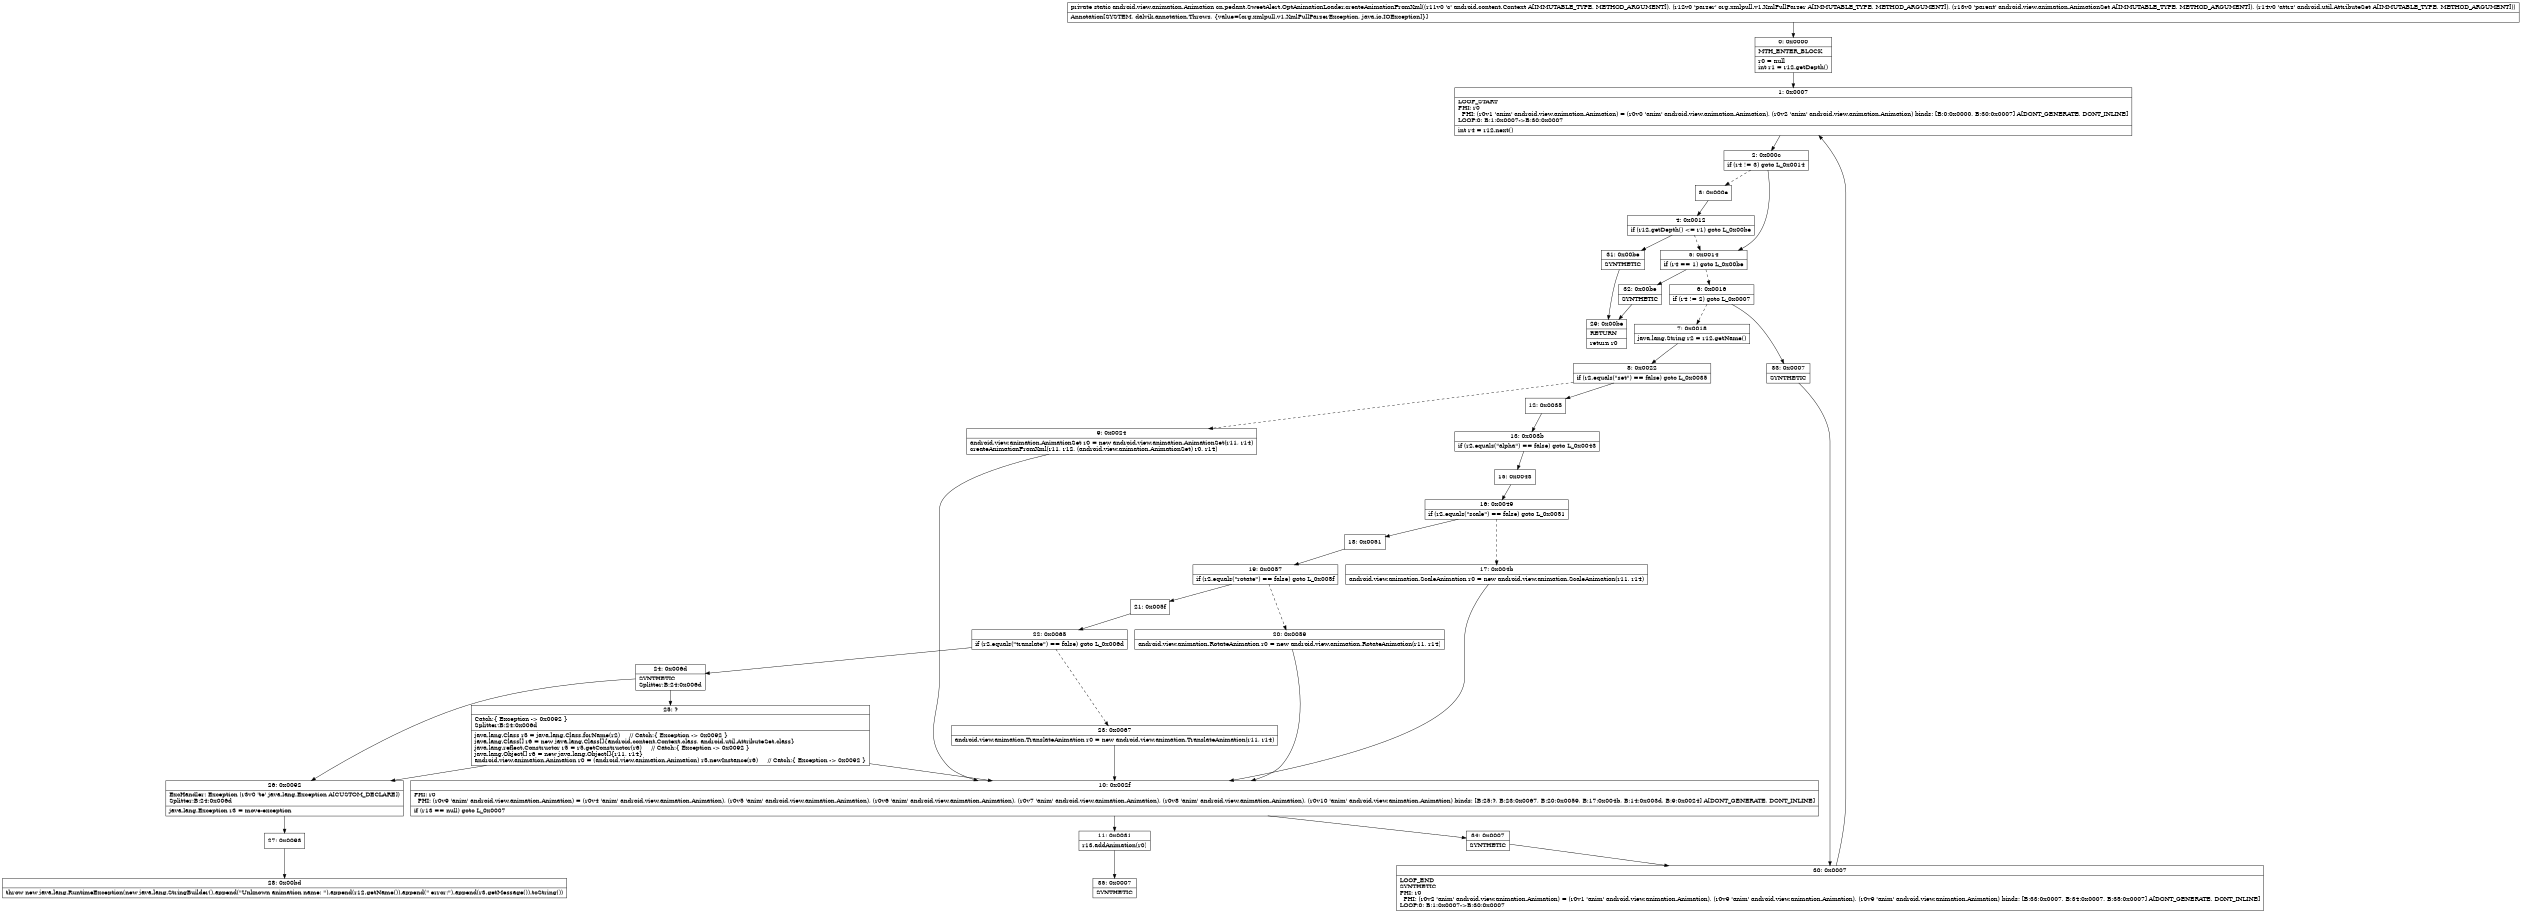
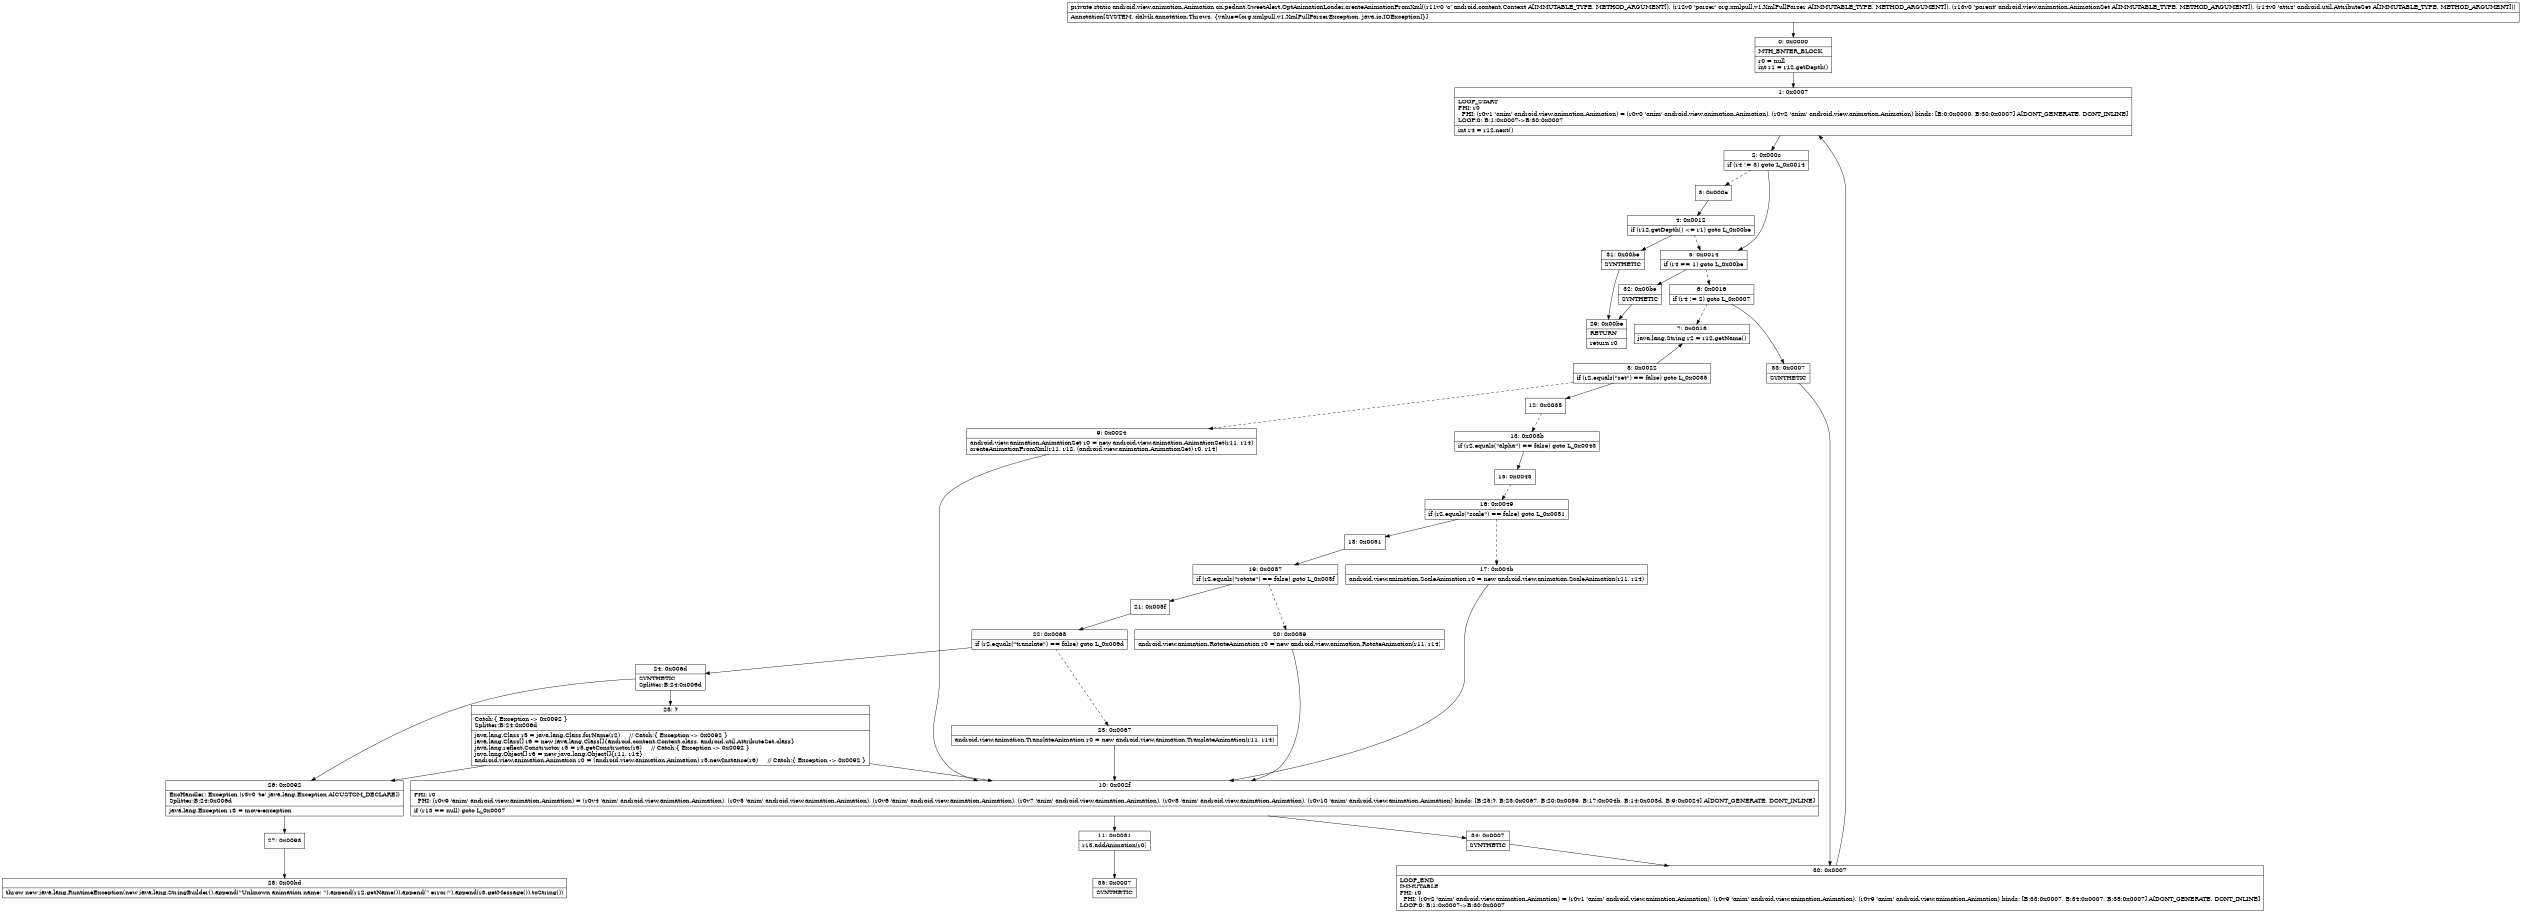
  digraph {
    node [shape=record]
    n1 [label="{0\:\ 0x0000|MTH_ENTER_BLOCK\l|r0 = null\lint r1 = r12.getDepth()\l}"]
    n2 [label="{1\:\ 0x0007|LOOP_START\lPHI: r0 \l  PHI: (r0v1 'anim' android.view.animation.Animation) = (r0v0 'anim' android.view.animation.Animation), (r0v2 'anim' android.view.animation.Animation) binds: [B:0:0x0000, B:30:0x0007] A[DONT_GENERATE, DONT_INLINE]\lLOOP:0: B:1:0x0007\-\>B:30:0x0007\l|int r4 = r12.next()\l}"]
    n3 [label="{2\:\ 0x000c|if (r4 != 3) goto L_0x0014\l}"]
    n4 [label="{3\:\ 0x000e}"]
    n5 [label="{5\:\ 0x0014|if (r4 == 1) goto L_0x00be\l}"]
    n6 [label="{4\:\ 0x0012|if (r12.getDepth() \<= r1) goto L_0x00be\l}"]
    n7 [label="{6\:\ 0x0016|if (r4 != 2) goto L_0x0007\l}"]
    n8 [label="{32\:\ 0x00be|SYNTHETIC\l}"]
    n9 [label="{31\:\ 0x00be|SYNTHETIC\l}"]
    n10 [label="{29\:\ 0x00be|RETURN\l|return r0\l}"]
    n11 [label="{7\:\ 0x0018|java.lang.String r2 = r12.getName()\l}"]
    n12 [label="{33\:\ 0x0007|SYNTHETIC\l}"]
    n13 [label="{8\:\ 0x0022|if (r2.equals(\"set\") == false) goto L_0x0035\l}"]
-   n14 [label="{30\:\ 0x0007|LOOP_END\lSYNTHETIC\lPHI: r0 \l  PHI: (r0v2 'anim' android.view.animation.Animation) = (r0v1 'anim' android.view.animation.Animation), (r0v9 'anim' android.view.animation.Animation), (r0v9 'anim' android.view.animation.Animation) binds: [B:33:0x0007, B:34:0x0007, B:35:0x0007] A[DONT_GENERATE, DONT_INLINE]\lLOOP:0: B:1:0x0007\-\>B:30:0x0007\l}"]
+   n14 [label="{30\:\ 0x0007|LOOP_END\lIMMUTABLE\lPHI: r0 \l  PHI: (r0v2 'anim' android.view.animation.Animation) = (r0v1 'anim' android.view.animation.Animation), (r0v9 'anim' android.view.animation.Animation), (r0v9 'anim' android.view.animation.Animation) binds: [B:33:0x0007, B:34:0x0007, B:35:0x0007] A[DONT_GENERATE, DONT_INLINE]\lLOOP:0: B:1:0x0007\-\>B:30:0x0007\l}"]
    n15 [label="{9\:\ 0x0024|android.view.animation.AnimationSet r0 = new android.view.animation.AnimationSet(r11, r14)\lcreateAnimationFromXml(r11, r12, (android.view.animation.AnimationSet) r0, r14)\l}"]
    n16 [label="{12\:\ 0x0035}"]
    n17 [label="{10\:\ 0x002f|PHI: r0 \l  PHI: (r0v9 'anim' android.view.animation.Animation) = (r0v4 'anim' android.view.animation.Animation), (r0v5 'anim' android.view.animation.Animation), (r0v6 'anim' android.view.animation.Animation), (r0v7 'anim' android.view.animation.Animation), (r0v8 'anim' android.view.animation.Animation), (r0v10 'anim' android.view.animation.Animation) binds: [B:25:?, B:23:0x0067, B:20:0x0059, B:17:0x004b, B:14:0x003d, B:9:0x0024] A[DONT_GENERATE, DONT_INLINE]\l|if (r13 == null) goto L_0x0007\l}"]
    n18 [label="{13\:\ 0x003b|if (r2.equals(\"alpha\") == false) goto L_0x0043\l}"]
    n19 [label="{11\:\ 0x0031|r13.addAnimation(r0)\l}"]
    n20 [label="{34\:\ 0x0007|SYNTHETIC\l}"]
    n21 [label="{35\:\ 0x0007|SYNTHETIC\l}"]
    n22 [label="{15\:\ 0x0043}"]
    n23 [label="{16\:\ 0x0049|if (r2.equals(\"scale\") == false) goto L_0x0051\l}"]
    n24 [label="{17\:\ 0x004b|android.view.animation.ScaleAnimation r0 = new android.view.animation.ScaleAnimation(r11, r14)\l}"]
    n25 [label="{18\:\ 0x0051}"]
    n26 [label="{19\:\ 0x0057|if (r2.equals(\"rotate\") == false) goto L_0x005f\l}"]
    n27 [label="{20\:\ 0x0059|android.view.animation.RotateAnimation r0 = new android.view.animation.RotateAnimation(r11, r14)\l}"]
    n28 [label="{21\:\ 0x005f}"]
    n29 [label="{22\:\ 0x0065|if (r2.equals(\"translate\") == false) goto L_0x006d\l}"]
    n30 [label="{23\:\ 0x0067|android.view.animation.TranslateAnimation r0 = new android.view.animation.TranslateAnimation(r11, r14)\l}"]
    n31 [label="{24\:\ 0x006d|SYNTHETIC\lSplitter:B:24:0x006d\l}"]
    n32 [label="{25\:\ ?|Catch:\{ Exception \-\> 0x0092 \}\lSplitter:B:24:0x006d\l|java.lang.Class r5 = java.lang.Class.forName(r2)     \/\/ Catch:\{ Exception \-\> 0x0092 \}\ljava.lang.Class[] r6 = new java.lang.Class[]\{android.content.Context.class, android.util.AttributeSet.class\}\ljava.lang.reflect.Constructor r5 = r5.getConstructor(r6)     \/\/ Catch:\{ Exception \-\> 0x0092 \}\ljava.lang.Object[] r6 = new java.lang.Object[]\{r11, r14\}\landroid.view.animation.Animation r0 = (android.view.animation.Animation) r5.newInstance(r6)     \/\/ Catch:\{ Exception \-\> 0x0092 \}\l}"]
    n33 [label="{26\:\ 0x0092|ExcHandler: Exception (r3v0 'te' java.lang.Exception A[CUSTOM_DECLARE])\lSplitter:B:24:0x006d\l|java.lang.Exception r3 = move\-exception\l}"]
    n34 [label="{27\:\ 0x0093}"]
    n35 [label="{28\:\ 0x00bd|throw new java.lang.RuntimeException(new java.lang.StringBuilder().append(\"Unknown animation name: \").append(r12.getName()).append(\" error:\").append(r3.getMessage()).toString())\l}"]
    n36 [label="{private static android.view.animation.Animation cn.pedant.SweetAlert.OptAnimationLoader.createAnimationFromXml((r11v0 'c' android.content.Context A[IMMUTABLE_TYPE, METHOD_ARGUMENT]), (r12v0 'parser' org.xmlpull.v1.XmlPullParser A[IMMUTABLE_TYPE, METHOD_ARGUMENT]), (r13v0 'parent' android.view.animation.AnimationSet A[IMMUTABLE_TYPE, METHOD_ARGUMENT]), (r14v0 'attrs' android.util.AttributeSet A[IMMUTABLE_TYPE, METHOD_ARGUMENT]))  | Annotation[SYSTEM, dalvik.annotation.Throws, \{value=[org.xmlpull.v1.XmlPullParserException, java.io.IOException]\}]\l}"]
    n1 -> n2
    n2 -> n3
    n3 -> n4 [style=dashed]
    n3 -> n5
    n4 -> n6
    n5 -> n7 [style=dashed]
    n5 -> n8
    n6 -> n5 [style=dashed]
    n6 -> n9
    n7 -> n11 [style=dashed]
    n7 -> n12
    n8 -> n10
    n9 -> n10
-   n11 -> n13
+   n13 -> n11
    n12 -> n14
    n13 -> n15 [style=dashed]
    n13 -> n16
    n14 -> n2
    n15 -> n17
-   n16 -> n18
+   n16 -> n18 [style=dashed]
    n17 -> n19 [style=solid]
    n17 -> n20
    n18 -> n22
    n19 -> n21
    n20 -> n14
-   n22 -> n23
+   n22 -> n23 [style=dashed]
    n23 -> n24 [style=dashed]
    n23 -> n25
    n24 -> n17
    n25 -> n26
    n26 -> n27 [style=dashed]
    n26 -> n28
    n27 -> n17
    n28 -> n29
    n29 -> n30 [style=dashed]
    n29 -> n31
    n30 -> n17
    n31 -> n32
    n31 -> n33
    n32 -> n17
    n32 -> n33
    n33 -> n34
    n34 -> n35
    n36 -> n1
  }
